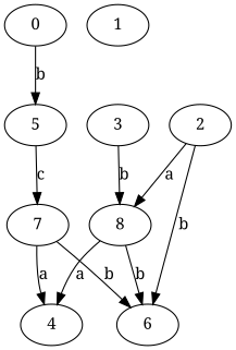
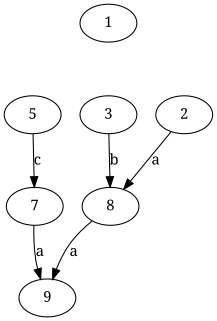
  strict digraph {
    fontname="Noto Serif"
    node [fontname="Noto Serif"]
    edge [fontname="Noto Serif"]
    3
    8
-   4
-   6
-   0
+   4 [label=9]
    5
    7
    1
    2
    3 -> 8 [label=b]
    8 -> 4 [label=a]
-   8 -> 6 [label=b]
-   0 -> 5 [label=b]
    5 -> 7 [label=c]
    7 -> 4 [label=a]
-   7 -> 6 [label=b]
    2 -> 8 [label=a]
-   2 -> 6 [label=b]
  }
